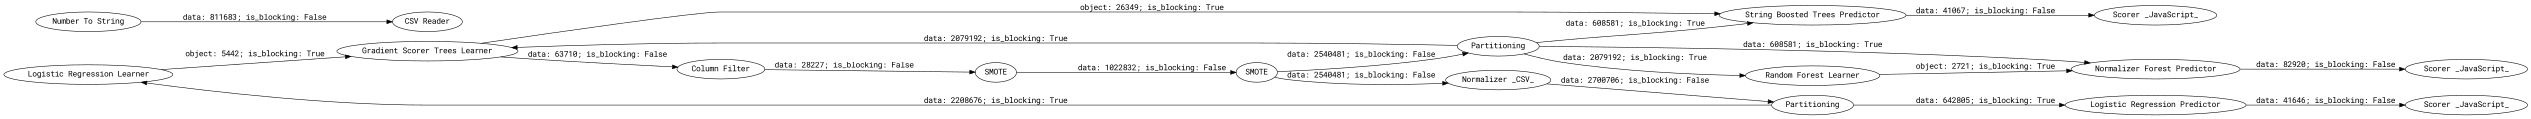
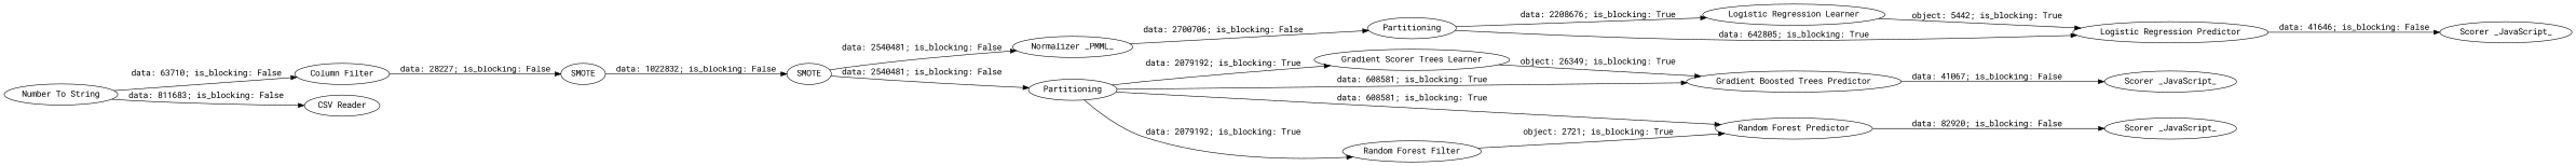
  digraph {
    fontname="Roboto Mono"
    rankdir=LR
    node [fontname="Roboto Mono"]
    edge [fontname="Roboto Mono"]
    n1 [label="Logistic Regression Learner"]
    n2 [label="Logistic Regression Predictor"]
    n3 [label="Scorer _JavaScript_"]
    n4 [label="Scorer _JavaScript_"]
    n5 [label="Gradient Scorer Trees Learner"]
-   n6 [label="String Boosted Trees Predictor"]
+   n6 [label="Gradient Boosted Trees Predictor"]
    n7 [label="Scorer _JavaScript_"]
    n8 [label=Partitioning]
    n9 [label=SMOTE]
    n10 [label=SMOTE]
-   n11 [label="Normalizer _CSV_"]
+   n11 [label="Normalizer _PMML_"]
    n12 [label=Partitioning]
-   n13 [label="Normalizer Forest Predictor"]
-   n14 [label="Random Forest Learner"]
+   n13 [label="Random Forest Predictor"]
+   n14 [label="Random Forest Filter"]
    n15 [label="Number To String"]
    n16 [label="Column Filter"]
    n17 [label="CSV Reader"]
-   n1 -> n5 [label="object: 5442; is_blocking: True"]
+   n1 -> n2 [label="object: 5442; is_blocking: True"]
    n2 -> n3 [label="data: 41646; is_blocking: False"]
    n5 -> n6 [label="object: 26349; is_blocking: True"]
    n6 -> n4 [label="data: 41067; is_blocking: False"]
    n8 -> n1 [label="data: 2208676; is_blocking: True"]
    n8 -> n2 [label="data: 642805; is_blocking: True"]
    n9 -> n10 [label="data: 1022832; is_blocking: False"]
    n10 -> n11 [label="data: 2540481; is_blocking: False"]
    n10 -> n12 [label="data: 2540481; is_blocking: False"]
    n11 -> n8 [label="data: 2700706; is_blocking: False"]
    n12 -> n5 [label="data: 2079192; is_blocking: True"]
    n12 -> n6 [label="data: 608581; is_blocking: True"]
    n12 -> n13 [label="data: 608581; is_blocking: True"]
    n12 -> n14 [label="data: 2079192; is_blocking: True"]
    n13 -> n7 [label="data: 82920; is_blocking: False"]
    n14 -> n13 [label="object: 2721; is_blocking: True"]
-   n5 -> n16 [label="data: 63710; is_blocking: False"]
+   n15 -> n16 [label="data: 63710; is_blocking: False"]
    n15 -> n17 [label="data: 811683; is_blocking: False"]
    n16 -> n9 [label="data: 28227; is_blocking: False"]
  }
